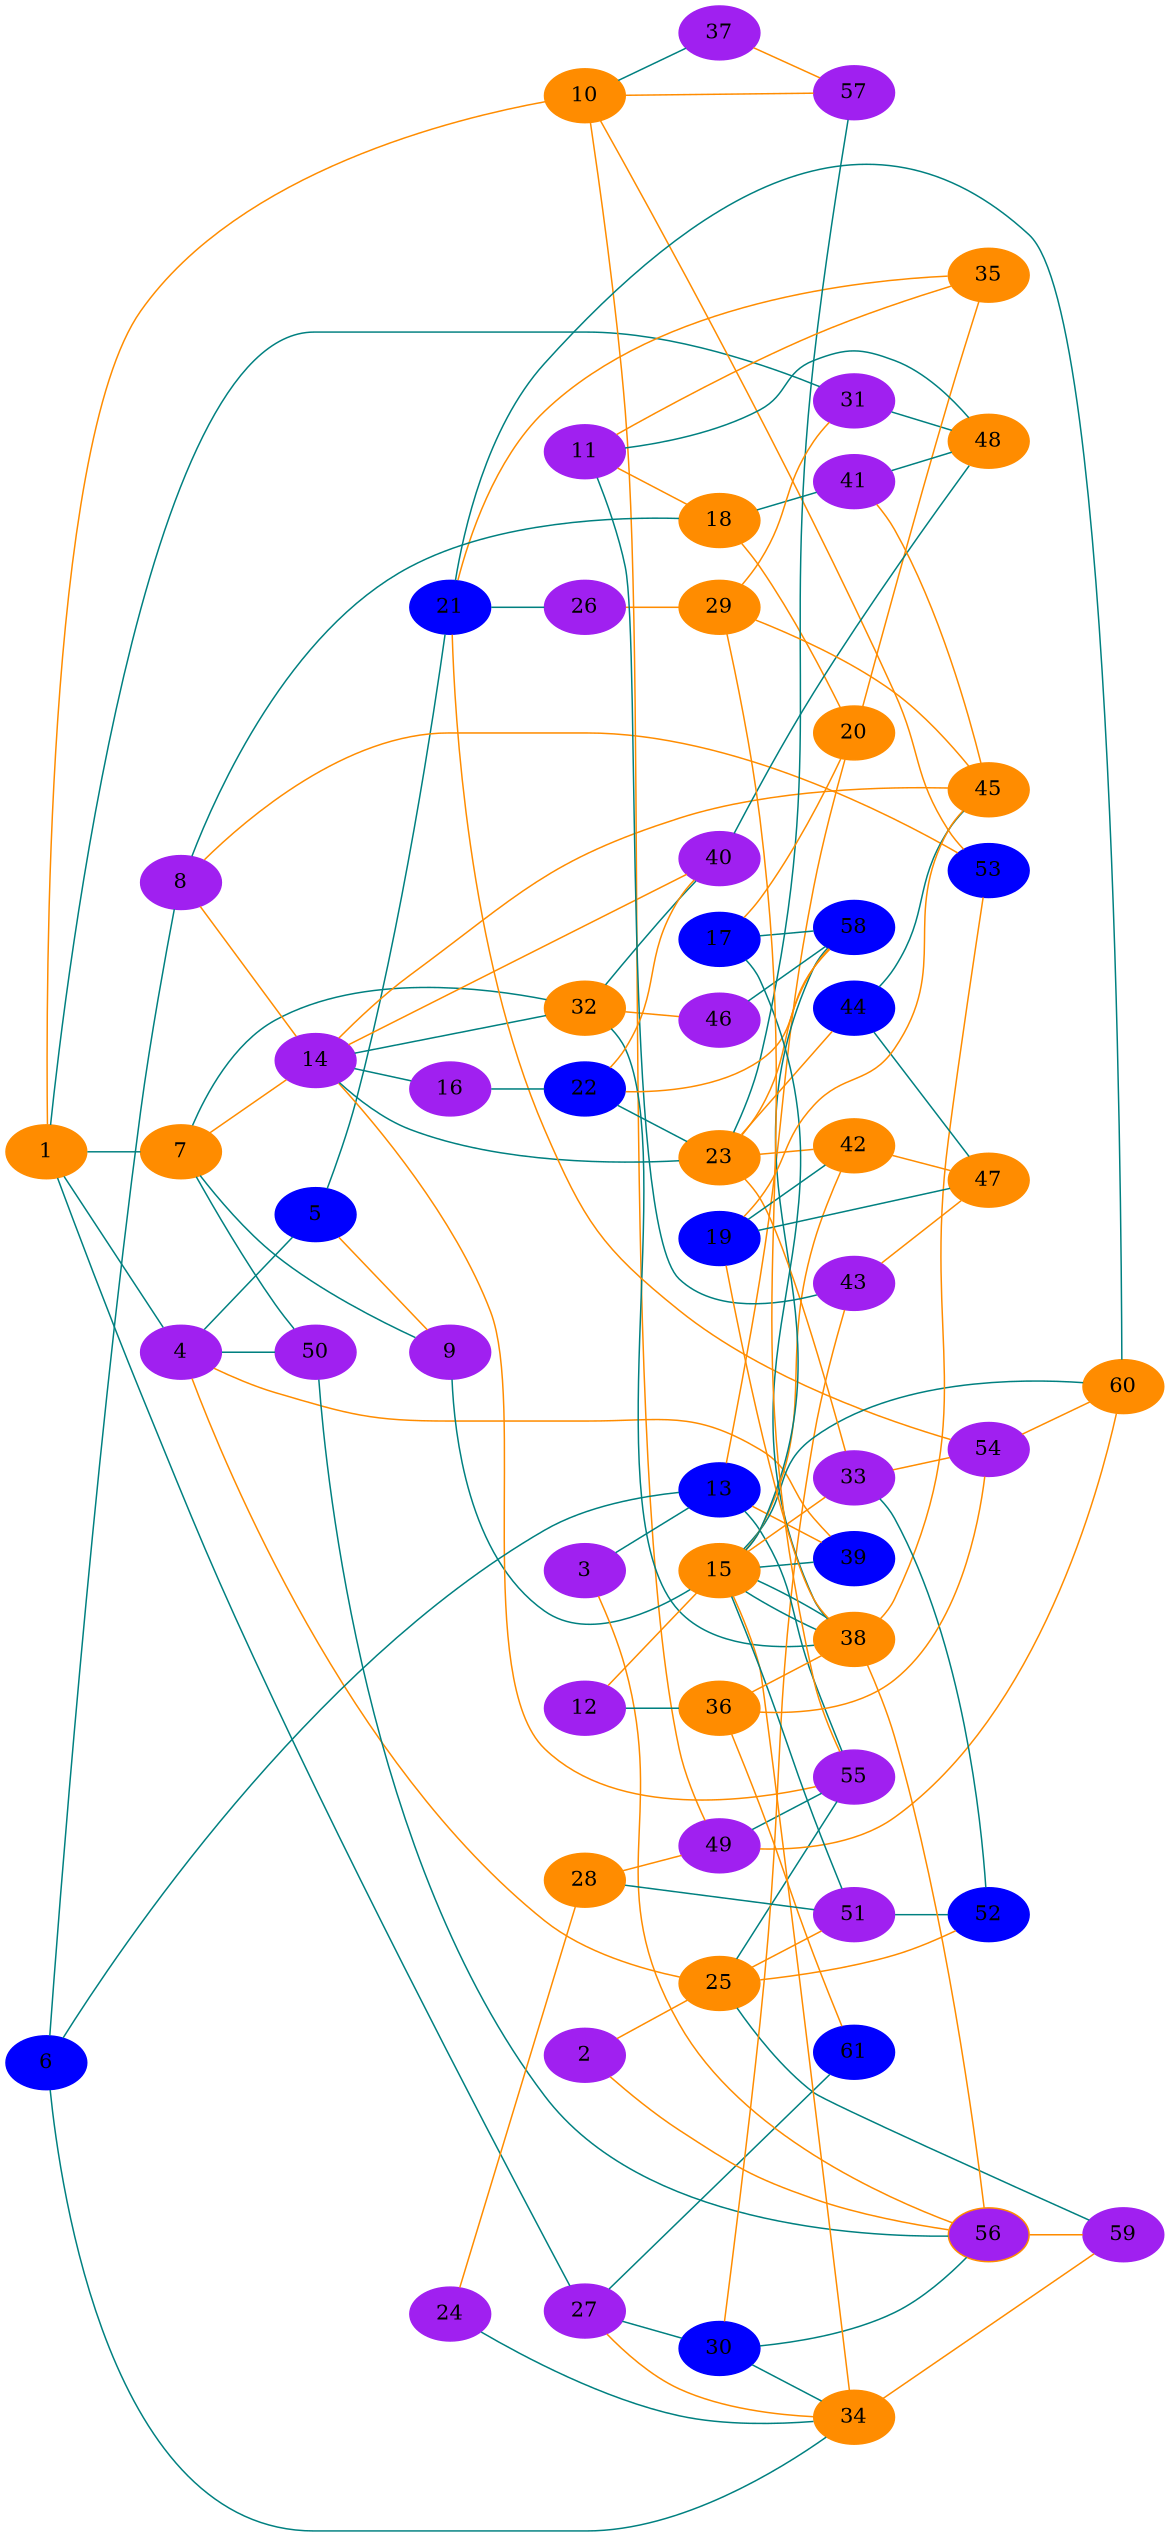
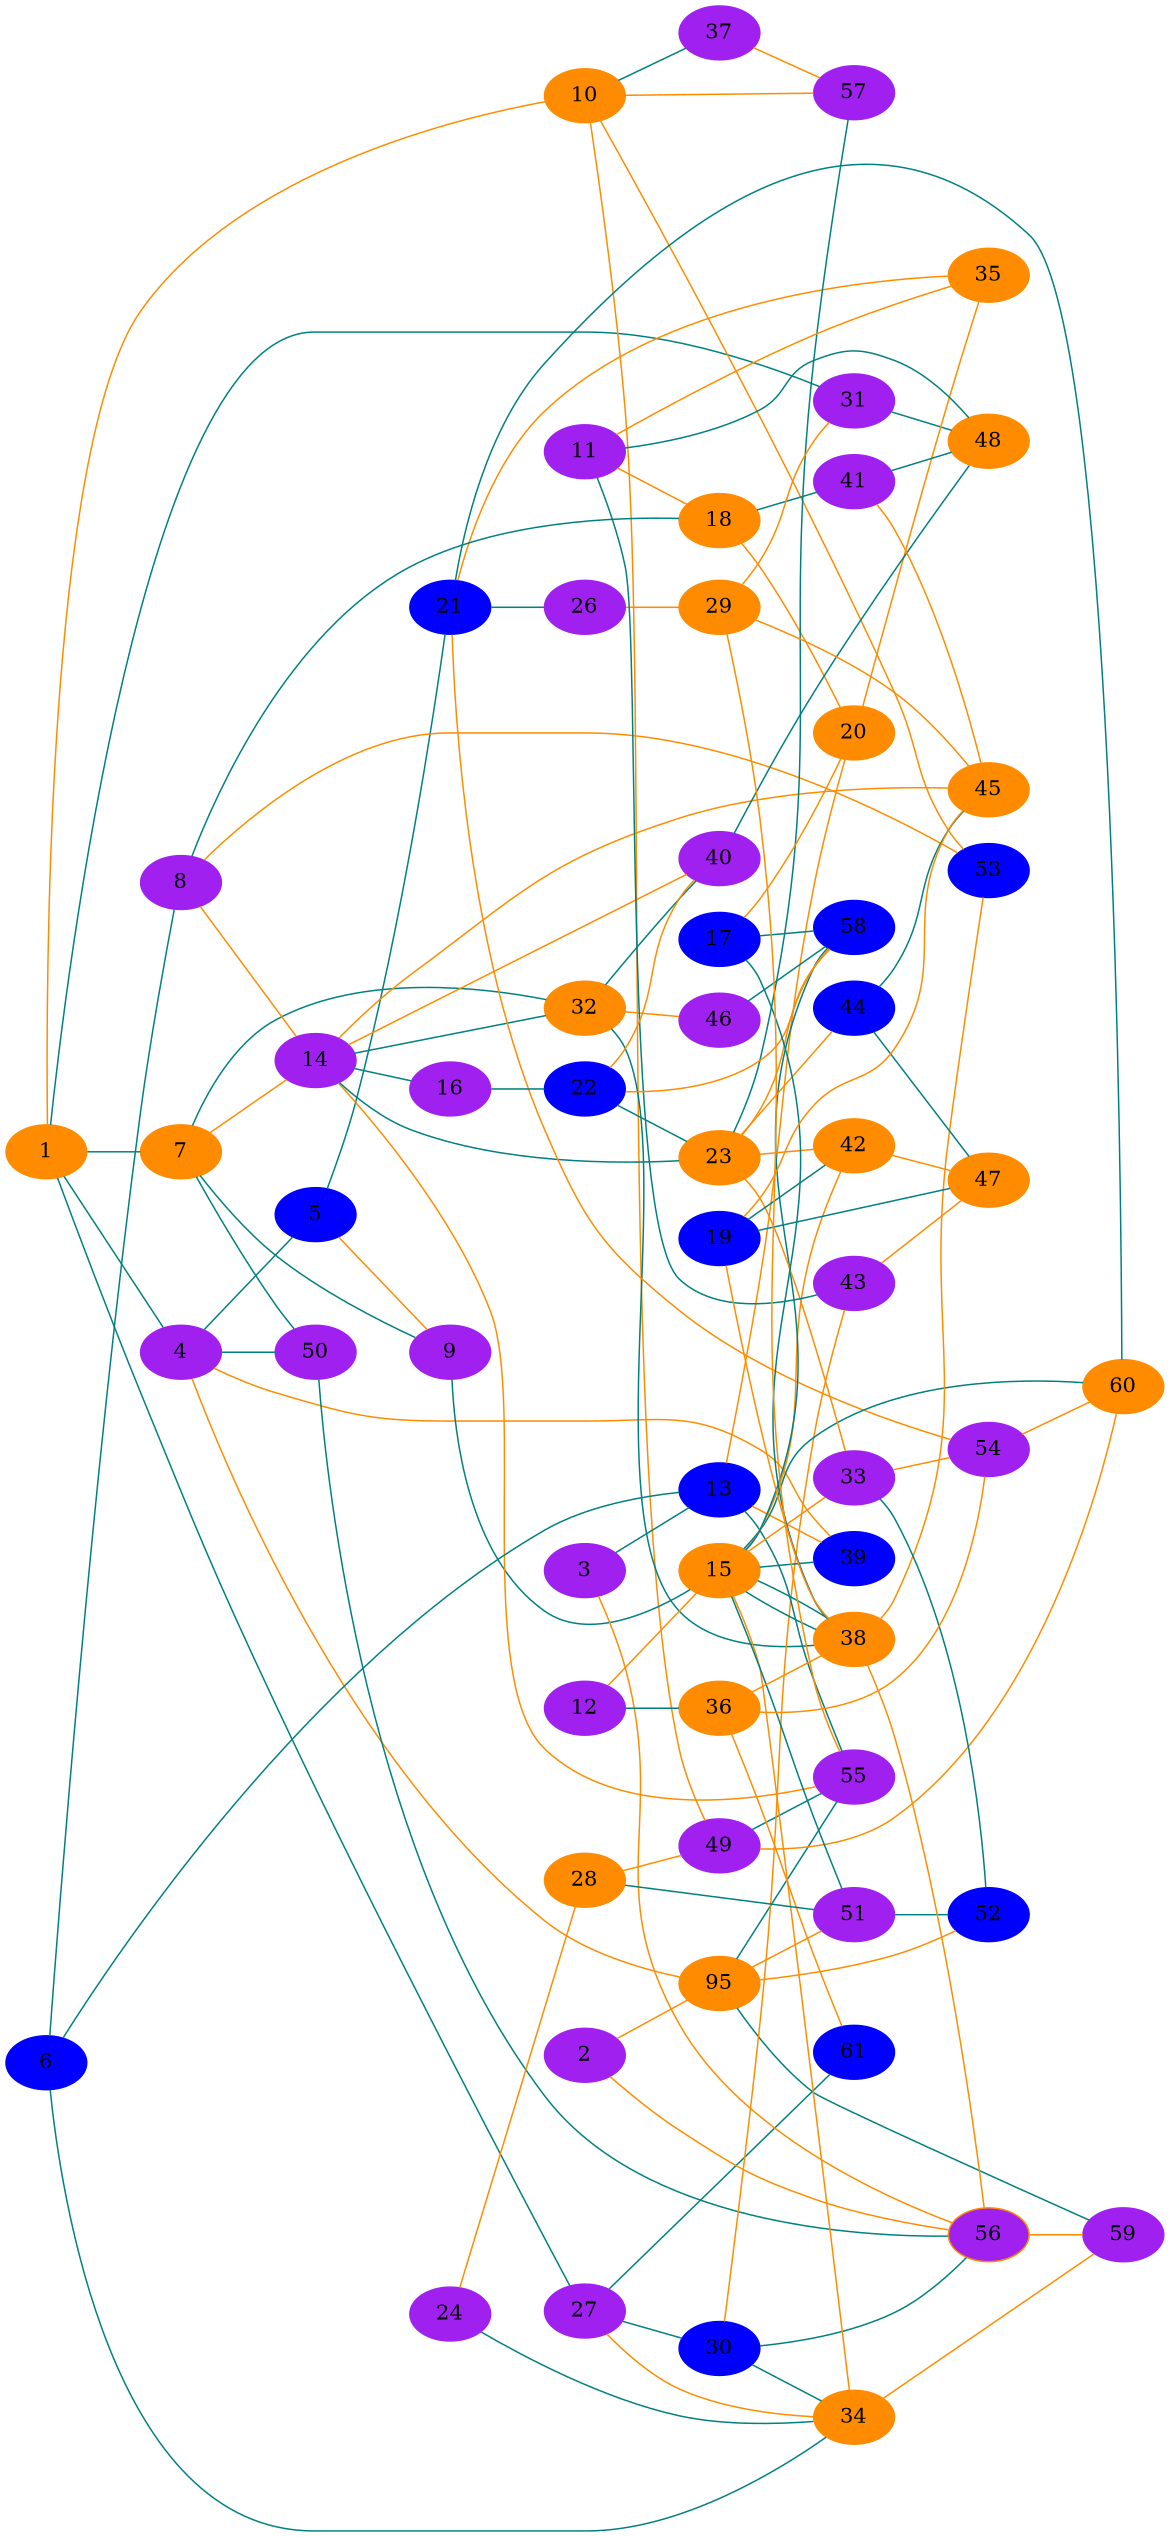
  graph {
    rankdir=LR
    node [color=purple style=filled]
    edge [color=darkorange]
    1 [color=darkorange]
    4
    7 [color=darkorange]
    10 [color=darkorange]
    27
    31
-   25 [color=darkorange]
+   25 [color=darkorange label=95]
    5 [color=blue]
    39 [color=blue]
    50
    9
    14
    32 [color=darkorange]
    53 [color=blue]
    37
    49
    57
    34 [color=darkorange]
    30 [color=blue]
    61 [color=blue]
    48 [color=darkorange]
    2
    56 [color=darkorange fillcolor=purple]
    55
    51
    52 [color=blue]
    59
    3
    13 [color=blue]
    20 [color=darkorange]
    21 [color=blue]
    15 [color=darkorange]
    35 [color=darkorange]
    60 [color=darkorange]
    26
    54
    6 [color=blue]
    8
    18 [color=darkorange]
    16
    23 [color=darkorange]
    40
    45 [color=darkorange]
    38 [color=darkorange]
    46
    41
    33
    42 [color=darkorange]
    58 [color=blue]
    11
    43
    47 [color=darkorange]
    12
    36 [color=darkorange]
    22 [color=blue]
    44 [color=blue]
    17 [color=blue]
    19 [color=blue]
    29 [color=darkorange]
    24
    28 [color=darkorange]
    1 -- 4 [color=teal]
    1 -- 7 [color=teal]
    1 -- 10
    1 -- 27 [color=teal]
    1 -- 31 [color=teal]
    4 -- 25
    4 -- 5 [color=teal]
    4 -- 39
    4 -- 50 [color=teal]
    7 -- 50 [color=teal]
    7 -- 9 [color=teal]
    7 -- 14
    7 -- 32 [color=teal]
    10 -- 53
    10 -- 37 [color=teal]
    10 -- 49
    10 -- 57
    27 -- 34
    27 -- 30 [color=teal]
    27 -- 61 [color=teal]
    31 -- 48 [color=teal]
    25 -- 55 [color=teal]
    25 -- 51
    25 -- 52
    25 -- 59 [color=teal]
    5 -- 9
    5 -- 21 [color=teal]
    50 -- 56 [color=teal]
    9 -- 15 [color=teal]
    14 -- 32 [color=teal]
    14 -- 55
    14 -- 16 [color=teal]
    14 -- 23 [color=teal]
    14 -- 40
    14 -- 45
    32 -- 40 [color=teal]
    32 -- 38 [color=teal]
    32 -- 46
    37 -- 57
    49 -- 55 [color=teal]
    49 -- 60
    34 -- 59
    30 -- 34 [color=teal]
    30 -- 56 [color=teal]
    30 -- 43
    2 -- 25
    2 -- 56
    56 -- 59
    51 -- 52 [color=teal]
    3 -- 56
    3 -- 13 [color=teal]
    13 -- 39
    13 -- 55 [color=teal]
    13 -- 20
    20 -- 35
    21 -- 35
    21 -- 60 [color=teal]
    21 -- 26 [color=teal]
    21 -- 54
    15 -- 39 [color=teal]
    15 -- 34
    15 -- 51 [color=teal]
    15 -- 60 [color=teal]
    15 -- 38 [color=teal]
    15 -- 38 [color=teal]
    15 -- 33
    15 -- 42
    15 -- 58 [color=teal]
    26 -- 29
    54 -- 60
    6 -- 34 [color=teal]
    6 -- 13 [color=teal]
    6 -- 8 [color=teal]
    8 -- 14
    8 -- 53
    8 -- 18 [color=teal]
    18 -- 20
    18 -- 41 [color=teal]
    16 -- 22 [color=teal]
    23 -- 57 [color=teal]
    23 -- 33
    23 -- 42
    23 -- 58
    23 -- 44
    40 -- 48 [color=teal]
    38 -- 53
    38 -- 56
    46 -- 58 [color=teal]
    41 -- 48 [color=teal]
    41 -- 45
    33 -- 52 [color=teal]
    33 -- 54
    42 -- 47
    11 -- 48 [color=teal]
    11 -- 35
    11 -- 18
    11 -- 43 [color=teal]
    43 -- 47
    12 -- 15
    12 -- 36 [color=teal]
    36 -- 61
    36 -- 54
    36 -- 38
    22 -- 23 [color=teal]
    22 -- 40
    22 -- 58
    44 -- 45 [color=teal]
    44 -- 47 [color=teal]
    17 -- 20
    17 -- 38 [color=teal]
    17 -- 58 [color=teal]
    19 -- 45
    19 -- 38
    19 -- 42 [color=teal]
    19 -- 47 [color=teal]
    29 -- 31
    29 -- 55
    29 -- 45
    24 -- 34 [color=teal]
    24 -- 28
    28 -- 49
    28 -- 51 [color=teal]
  }
